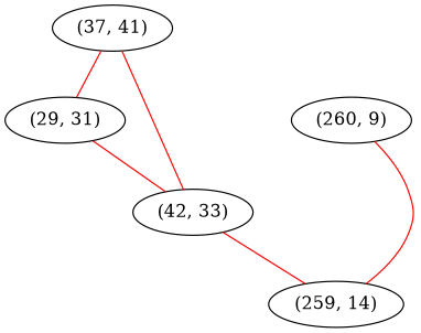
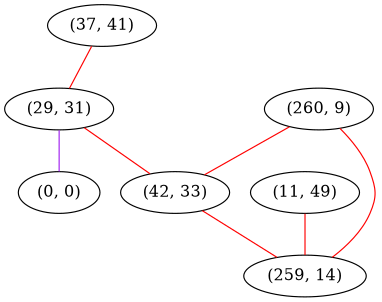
  graph {
    edge [color=red weight=1]
    "(37, 41)"
    "(42, 33)"
    "(29, 31)"
+   "(11, 49)"
    "(259, 14)"
    "(260, 9)"
-   "(37, 41)" -- "(42, 33)"
+   "(0, 0)"
+   "(260, 9)" -- "(42, 33)"
    "(37, 41)" -- "(29, 31)"
    "(42, 33)" -- "(259, 14)"
    "(29, 31)" -- "(42, 33)"
+   "(29, 31)" -- "(0, 0)" [color=purple weight=4]
+   "(11, 49)" -- "(259, 14)"
    "(260, 9)" -- "(259, 14)"
  }
